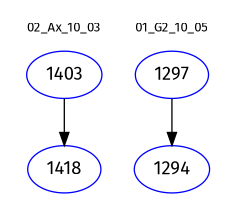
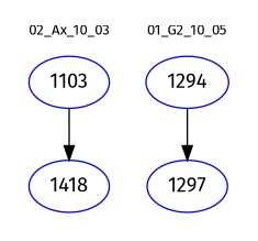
  digraph {
    fontname="Fira Sans"
    node [color=blue fontname="Fira Sans"]
    edge [color=black fontname="Fira Sans"]
-   n1 [label=1403]
+   n1 [label=1103]
    n2 [label=1418]
    n3 [label=1297]
    n4 [label=1294]
    subgraph cluster_1 {
      color=white
      fontsize=10
      label="02_Ax_10_03"
      n1
      n2
    }
    subgraph cluster_2 {
      color=white
      fontsize=10
      label="01_G2_10_05"
      n3
      n4
    }
    n1 -> n2
-   n3 -> n4
+   n4 -> n3
  }
